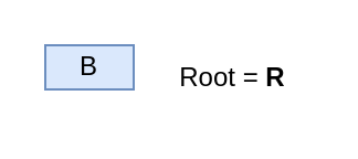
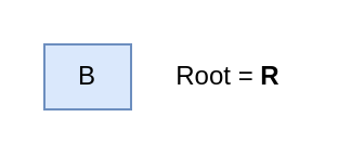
  <mxCell id="0" />
  <mxCell id="1" parent="0" />
- <mxCell id="2" value="B" style="rounded=0;whiteSpace=wrap;html=1;fillColor=#dae8fc;strokeColor=#6c8ebf;" vertex="1" parent="1"><mxGeometry x="20" y="20" width="40" height="20" as="geometry" /></mxCell>
+ <mxCell id="2" value="B" style="rounded=0;whiteSpace=wrap;html=1;fillColor=#dae8fc;strokeColor=#6c8ebf;" vertex="1" parent="1"><mxGeometry x="20" y="20" width="40" height="30" as="geometry" /></mxCell>
  <mxCell id="3" value="Root = &lt;b&gt;R&lt;/b&gt;" style="text;html=1;strokeColor=none;fillColor=none;align=center;verticalAlign=middle;whiteSpace=wrap;rounded=0;" vertex="1" parent="1"><mxGeometry x="70" y="25" width="70" height="20" as="geometry" /></mxCell>
